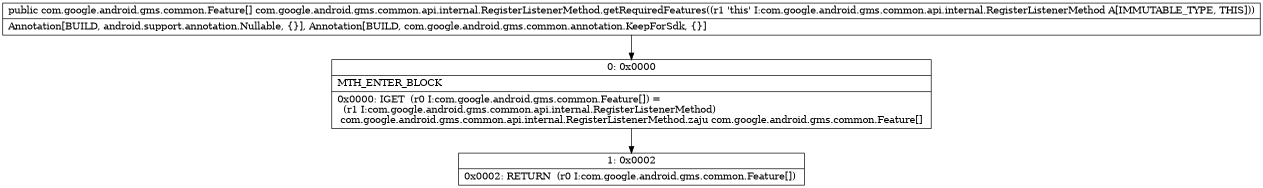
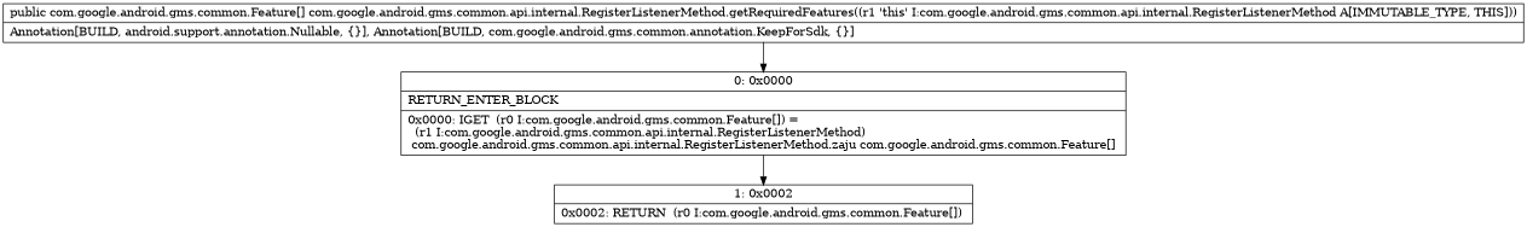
  digraph {
    node [shape=record]
-   n1 [label="{0\:\ 0x0000|MTH_ENTER_BLOCK\l|0x0000: IGET  (r0 I:com.google.android.gms.common.Feature[]) = \l  (r1 I:com.google.android.gms.common.api.internal.RegisterListenerMethod)\l com.google.android.gms.common.api.internal.RegisterListenerMethod.zaju com.google.android.gms.common.Feature[] \l}"]
+   n1 [label="{0\:\ 0x0000|RETURN_ENTER_BLOCK\l|0x0000: IGET  (r0 I:com.google.android.gms.common.Feature[]) = \l  (r1 I:com.google.android.gms.common.api.internal.RegisterListenerMethod)\l com.google.android.gms.common.api.internal.RegisterListenerMethod.zaju com.google.android.gms.common.Feature[] \l}"]
    n2 [label="{1\:\ 0x0002|0x0002: RETURN  (r0 I:com.google.android.gms.common.Feature[]) \l}"]
    n3 [label="{public com.google.android.gms.common.Feature[] com.google.android.gms.common.api.internal.RegisterListenerMethod.getRequiredFeatures((r1 'this' I:com.google.android.gms.common.api.internal.RegisterListenerMethod A[IMMUTABLE_TYPE, THIS]))  | Annotation[BUILD, android.support.annotation.Nullable, \{\}], Annotation[BUILD, com.google.android.gms.common.annotation.KeepForSdk, \{\}]\l}"]
    n1 -> n2
    n3 -> n1
  }
